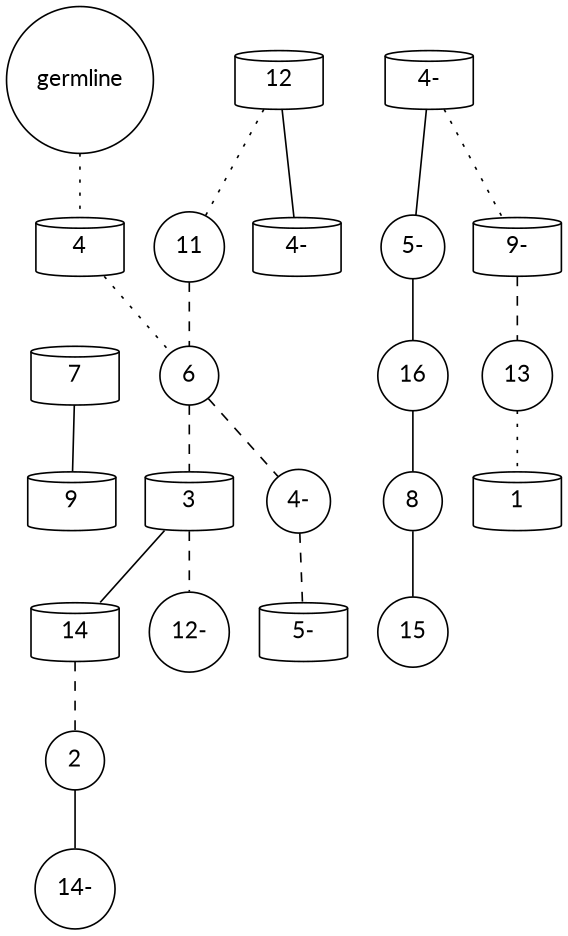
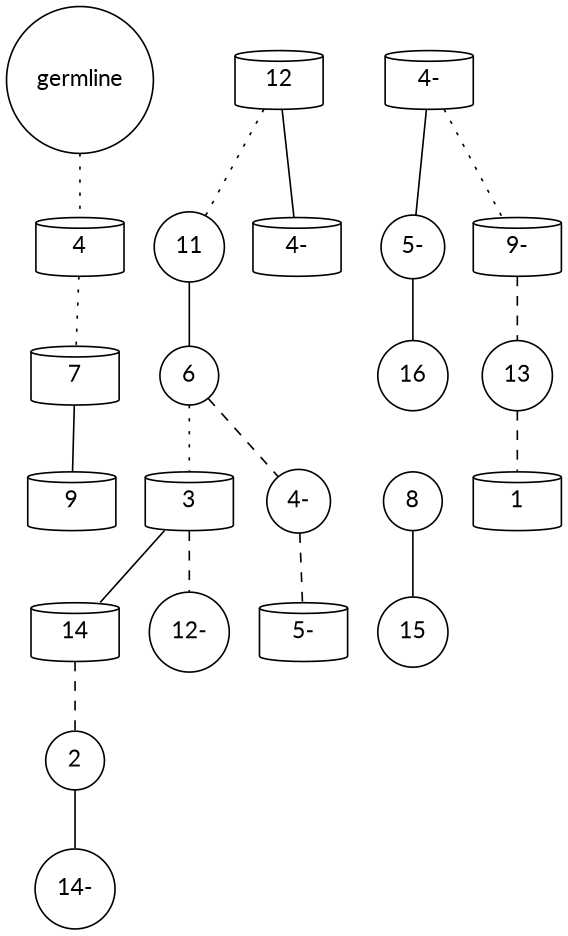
  graph {
    fontname=Lato
    node [fontname=Lato shape=circle]
    edge [fontname=Lato style=solid]
    n1 [label=germline]
    n2 [label=4 shape=cylinder]
    n3 [label=7 shape=cylinder]
    n4 [label=9 shape=cylinder]
    n5 [label=12 shape=cylinder]
    n6 [label=11]
    n7 [label="4-" shape=cylinder]
    n8 [label="4-" shape=cylinder]
    n9 [label="5-"]
    n10 [label="9-" shape=cylinder]
    n11 [label=6]
    n12 [label=3 shape=cylinder]
    n13 [label="4-"]
    n14 [label=14 shape=cylinder]
    n15 [label="12-"]
    n16 [label="5-" shape=cylinder]
    n17 [label=2]
    n18 [label="14-"]
    n19 [label=16]
    n20 [label=13]
    n21 [label=8]
    n22 [label=15]
    n23 [label=1 shape=cylinder]
    n1 -- n2 [style=dotted]
-   n2 -- n11 [style=dotted]
+   n2 -- n3 [style=dotted]
    n3 -- n4
    n5 -- n6 [style=dotted]
    n5 -- n7
-   n6 -- n11 [style=dashed]
+   n6 -- n11
    n8 -- n9
    n8 -- n10 [style=dotted]
    n9 -- n19
    n10 -- n20 [style=dashed]
-   n11 -- n12 [style=dashed]
+   n11 -- n12 [style=dotted]
    n11 -- n13 [style=dashed]
    n12 -- n14
    n12 -- n15 [style=dashed]
    n13 -- n16 [style=dashed]
    n14 -- n17 [style=dashed]
    n17 -- n18
-   n19 -- n21
-   n20 -- n23 [style=dotted]
+   n20 -- n23 [style=dashed]
    n21 -- n22
  }
